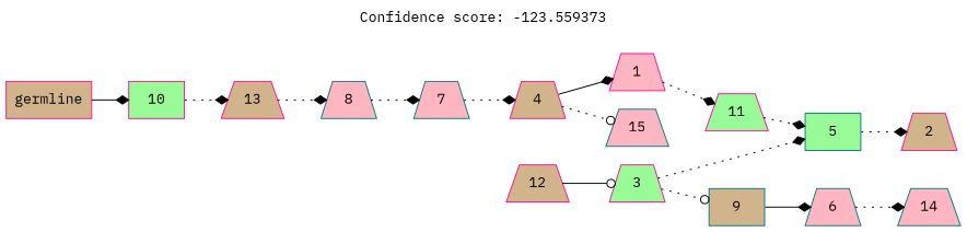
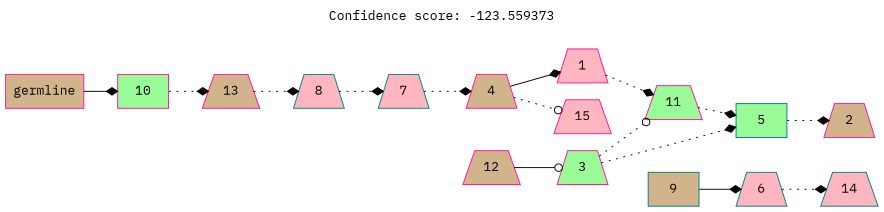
  digraph {
    fontname="IBM Plex Mono"
    label="Confidence score: -123.559373"
    labelloc=t
    rankdir=LR
    node [color=deeppink fillcolor=lightpink fontname="IBM Plex Mono" shape=trapezium style=filled]
    edge [arrowhead=diamond fontname="IBM Plex Mono" style=dotted]
    n1 [color=teal label=6]
    n2 [color=teal label=14]
    n3 [color=teal fillcolor=tan label=9 shape=box]
    n4 [color=teal fillcolor=palegreen label=5 shape=box]
    n5 [fillcolor=tan label=2]
    n6 [fillcolor=palegreen label=3]
    n7 [fillcolor=tan label=12]
    n8 [fillcolor=palegreen label=11]
    n9 [label=1]
-   n10 [color=teal label=15]
+   n10 [label=15]
    n11 [fillcolor=tan label=4]
    n12 [color=teal label=7]
    n13 [color=teal label=8]
    n14 [fillcolor=tan label=13]
    n15 [fillcolor=palegreen label=10 shape=box]
    n16 [fillcolor=tan label=germline shape=box]
    n1 -> n2
    n3 -> n1 [style=solid]
    n4 -> n5
-   n6 -> n3 [arrowhead=odot]
+   n6 -> n8 [arrowhead=odot]
    n6 -> n4
    n7 -> n6 [arrowhead=odot style=solid]
    n8 -> n4
    n9 -> n8
    n11 -> n9 [style=solid]
    n11 -> n10 [arrowhead=odot]
    n12 -> n11
    n13 -> n12
    n14 -> n13
    n15 -> n14
    n16 -> n15 [style=solid]
  }
